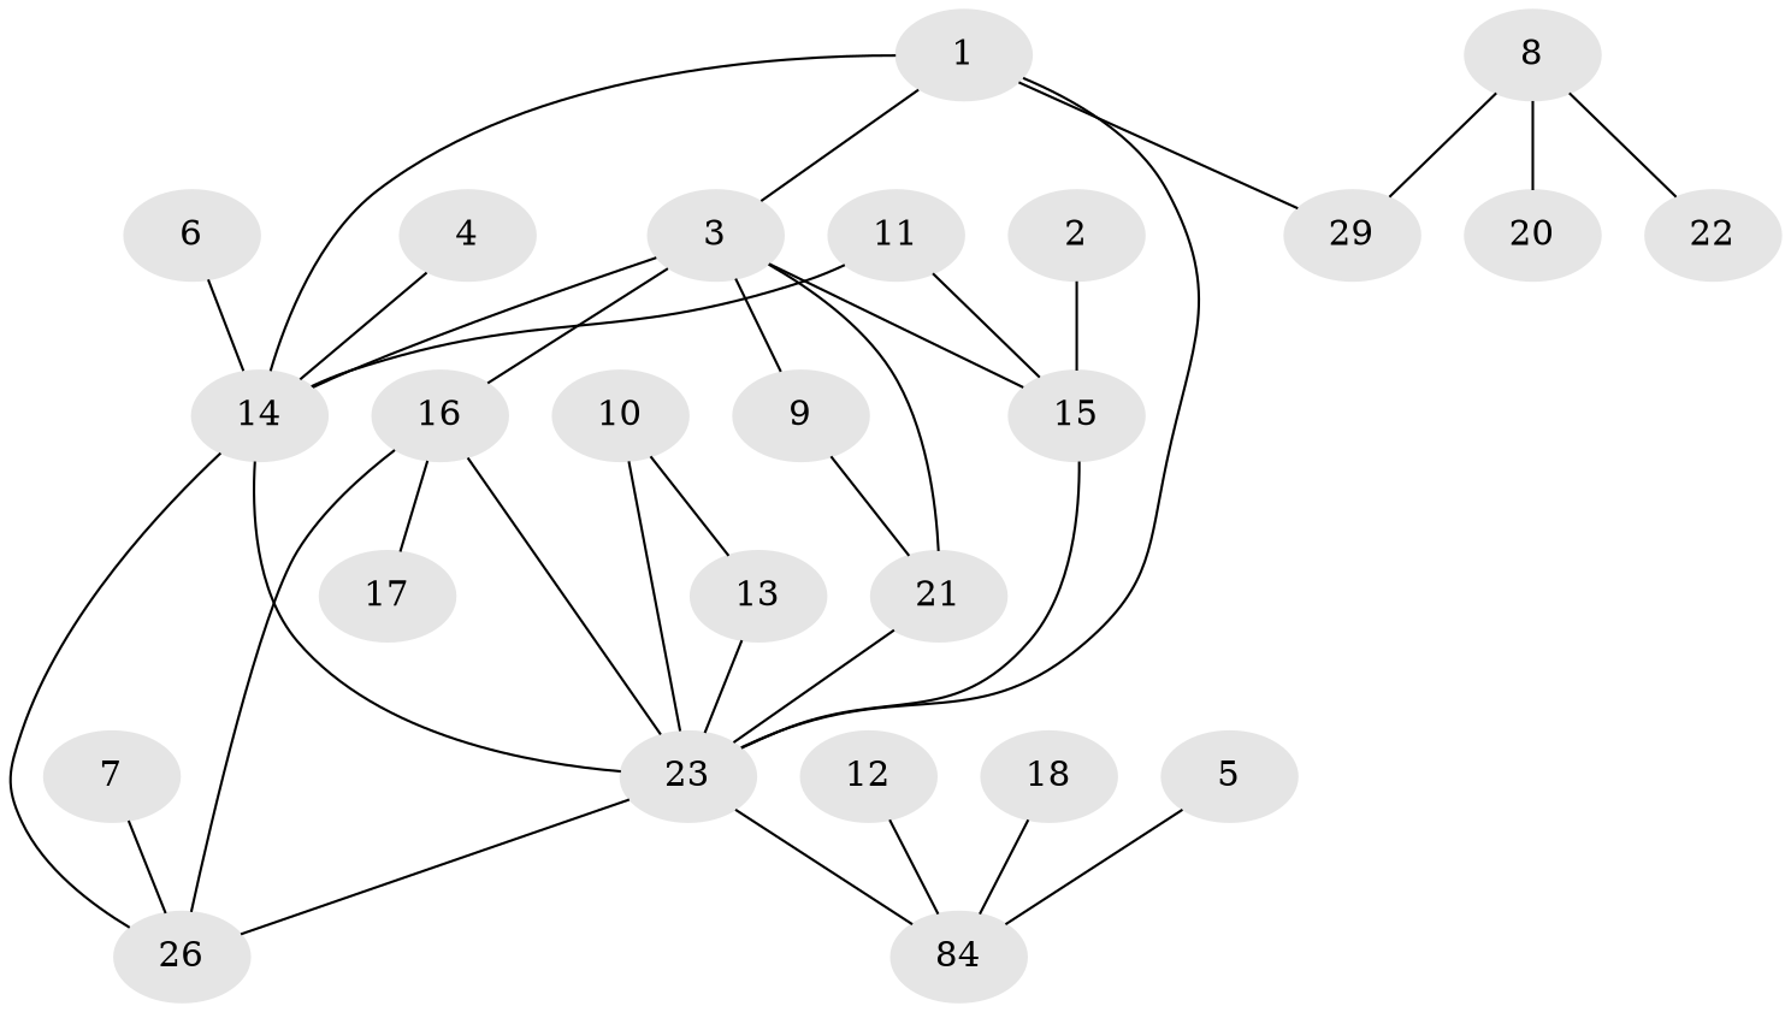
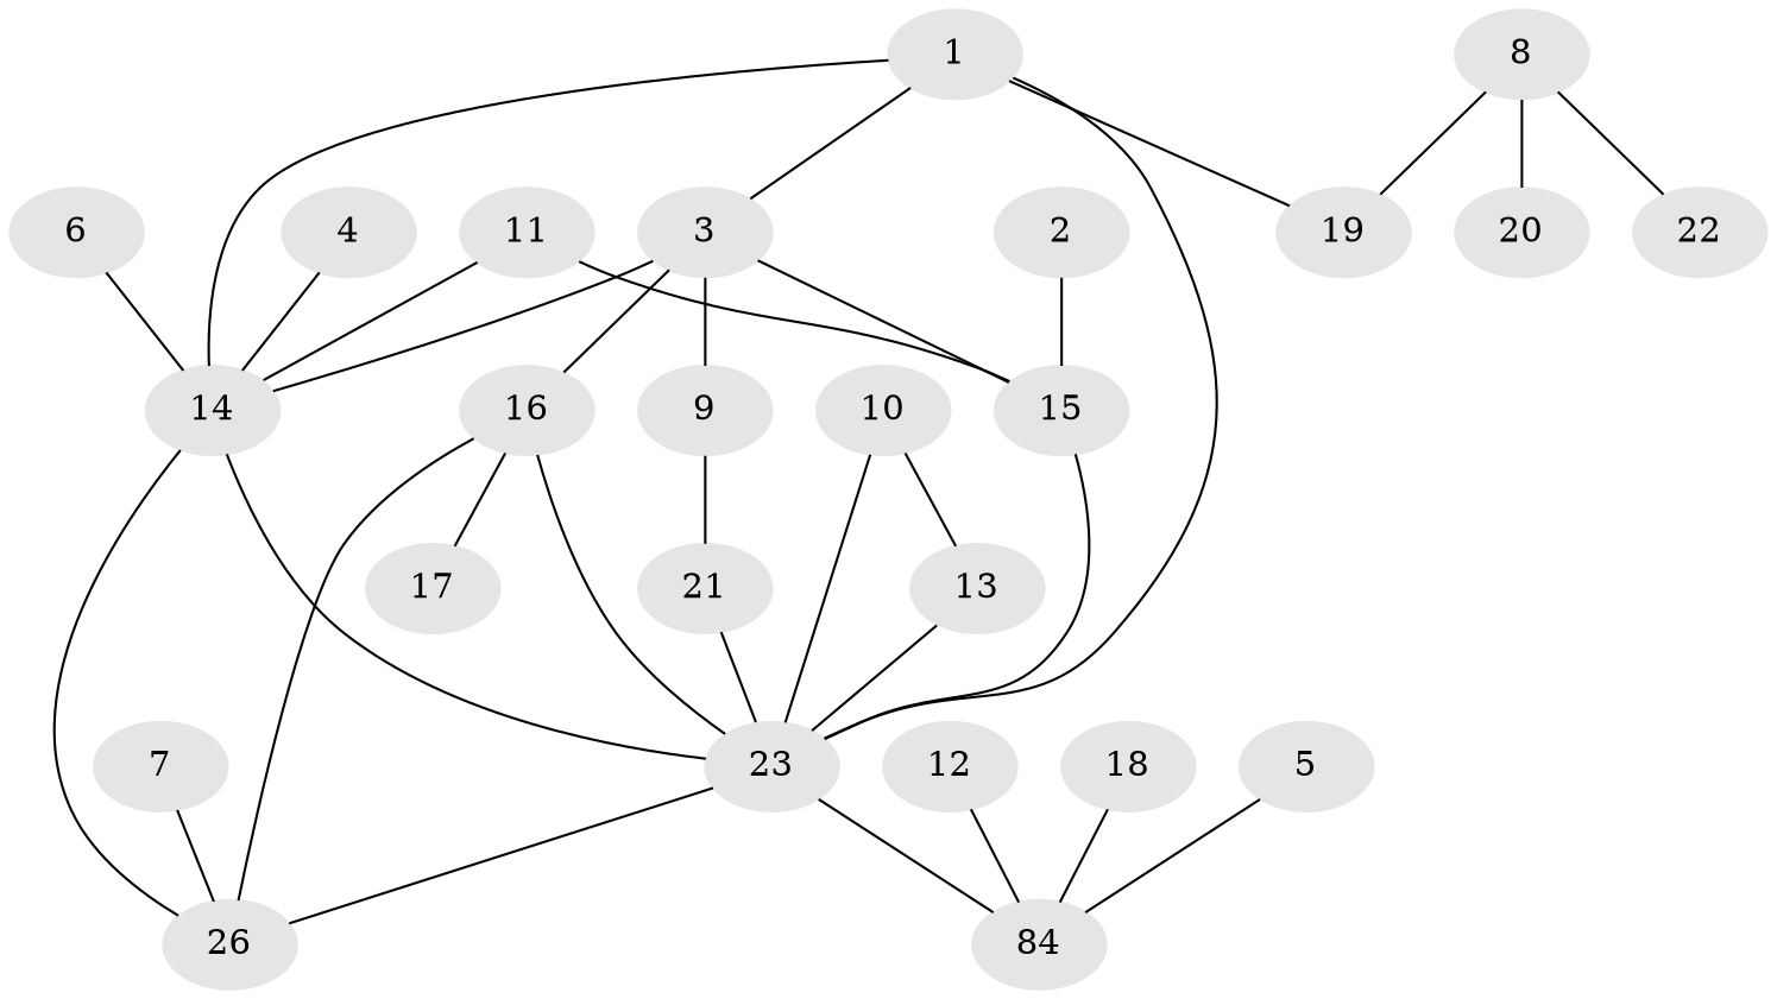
  graph {
    fontname="DejaVu Serif"
    node [color=gray90 fontname="DejaVu Serif" style=filled]
    edge [fontname="DejaVu Serif" weight=1.0]
    1
    3
    14
-   19 [label=29]
+   19
    23
    15
    9
    16
    21
    26
    n11 [label=84]
    2
    17
    4
    5
    6
    7
    8
    20
    22
    10
    13
    11
    12
    18
    1 -- 3
    1 -- 14
    1 -- 19
    1 -- 23
    3 -- 14
    3 -- 15
    3 -- 9
    3 -- 16 [weight=2.0]
-   3 -- 21
    14 -- 23
    14 -- 26
    23 -- 26
    23 -- n11
    15 -- 23
    9 -- 21
    16 -- 23
    16 -- 26
    16 -- 17
    21 -- 23
    2 -- 15
    4 -- 14
    5 -- n11
    6 -- 14
    7 -- 26
    8 -- 19
    8 -- 20
    8 -- 22
    10 -- 23
    10 -- 13
    13 -- 23
    11 -- 14
    11 -- 15
    12 -- n11
    18 -- n11
  }
